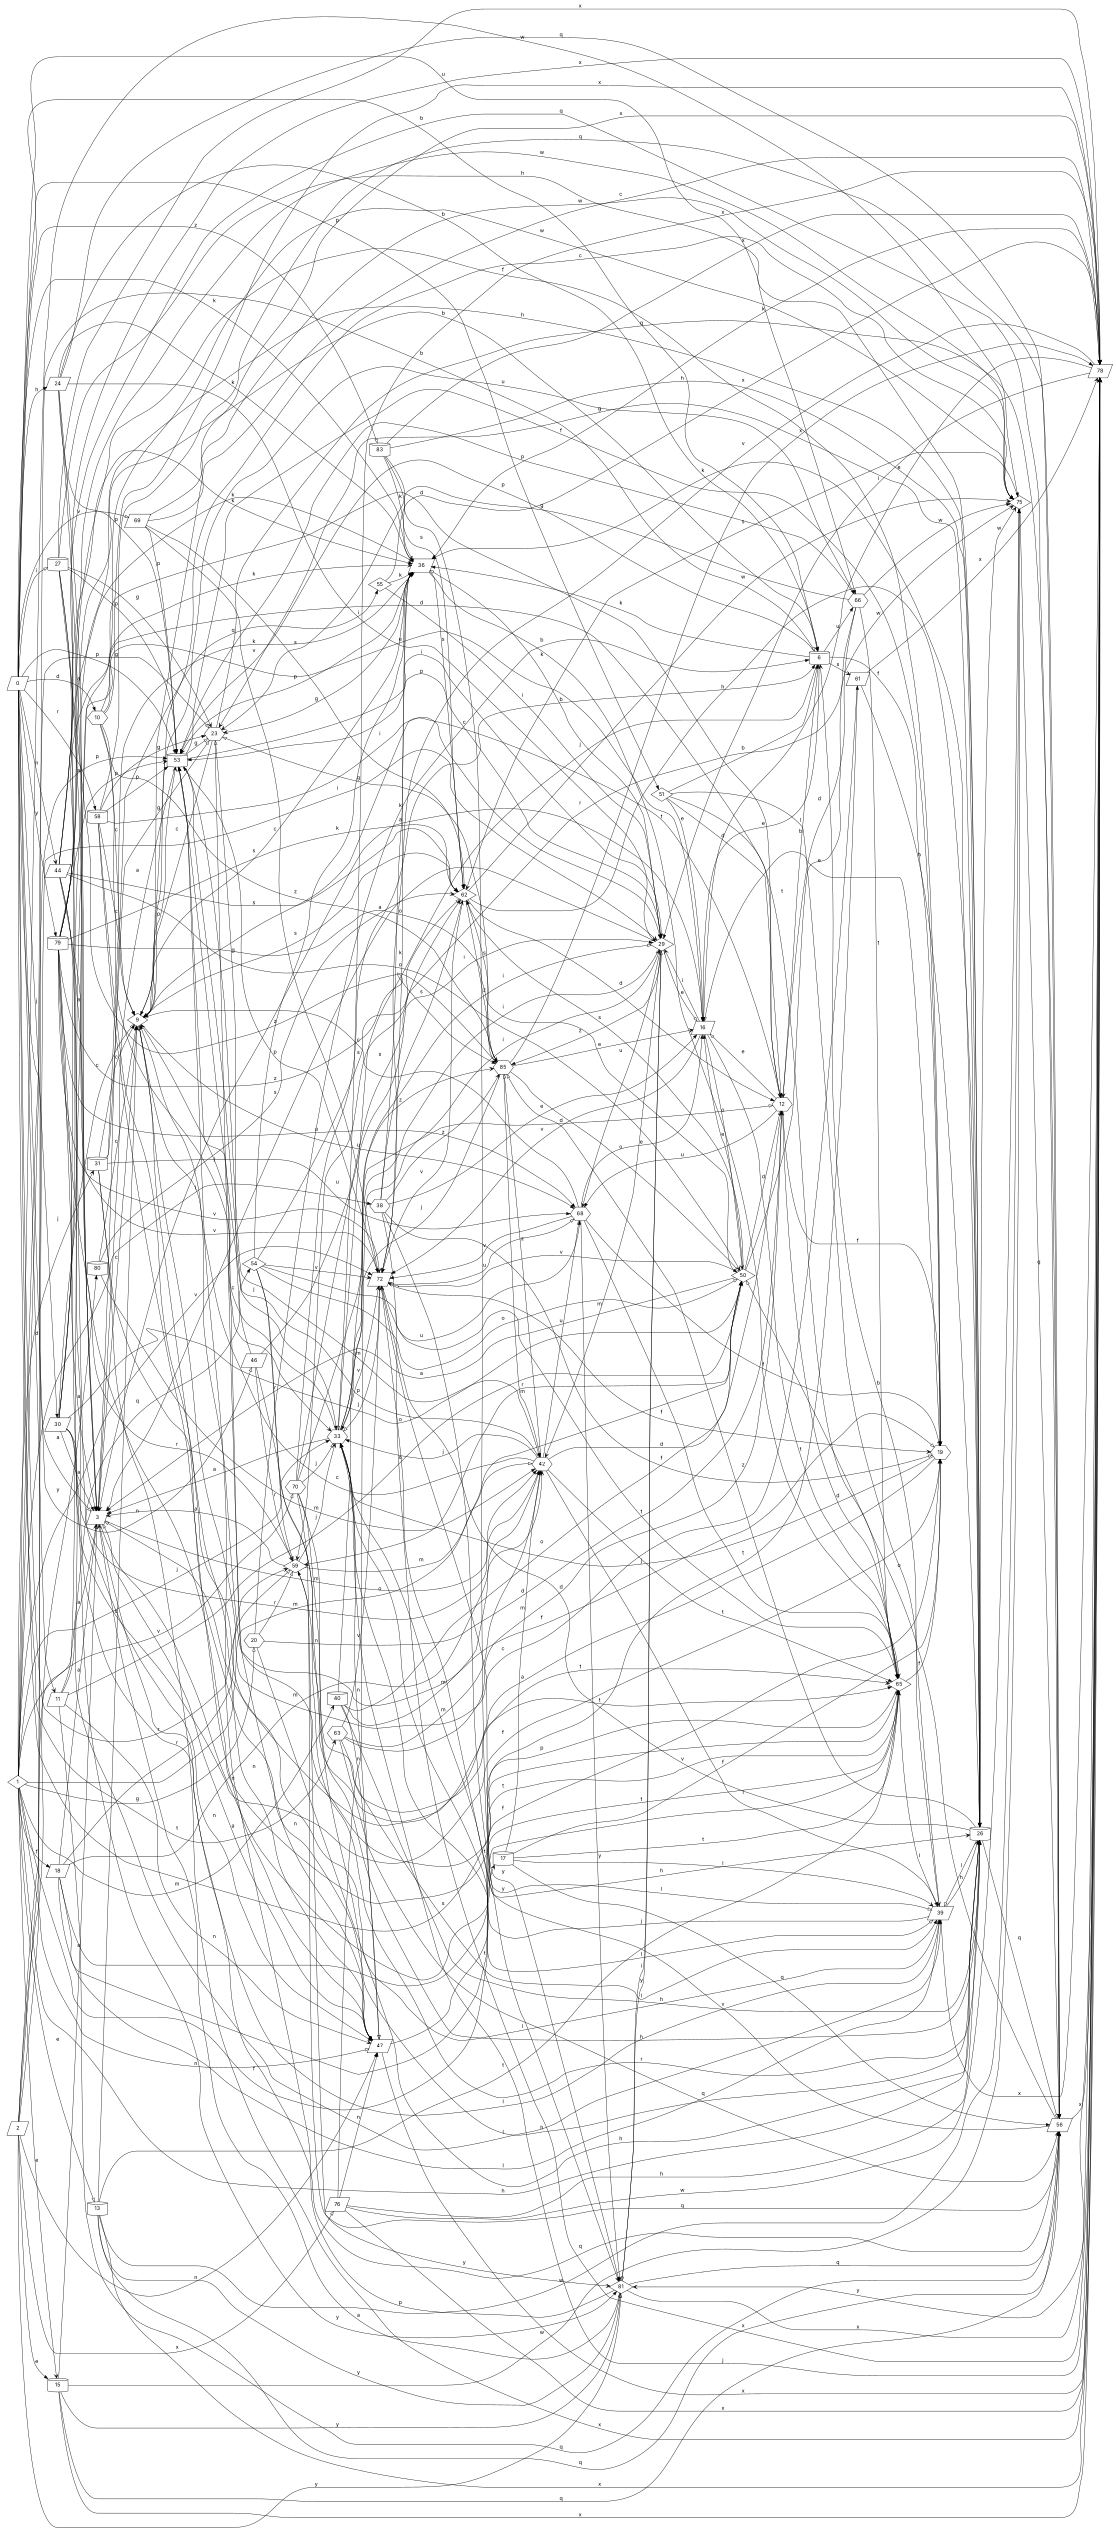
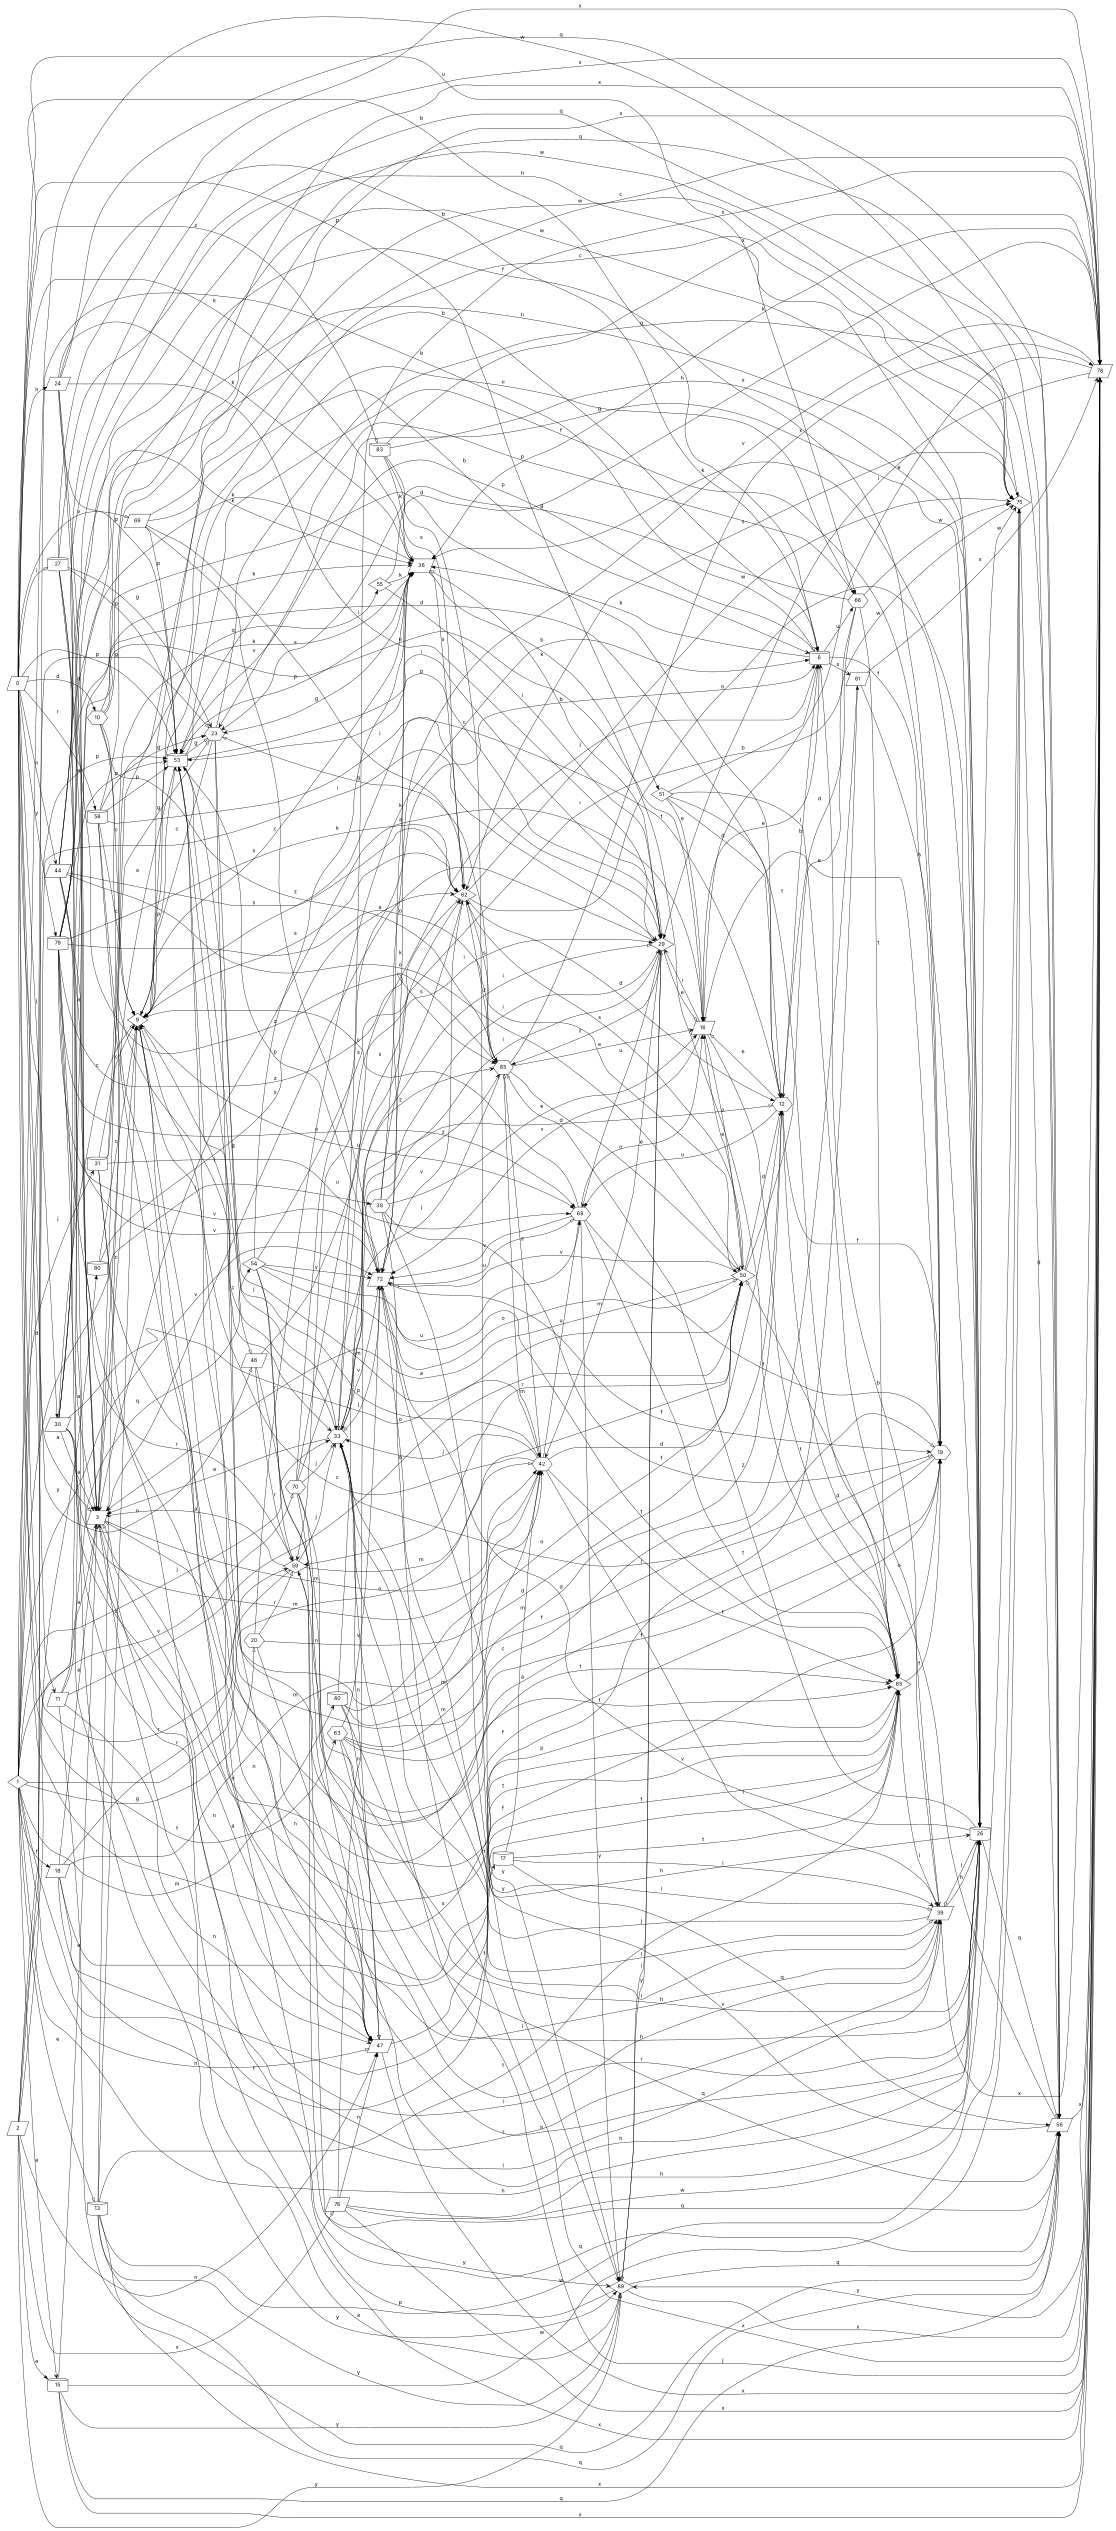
  strict digraph {
    fontname=Inter
    rankdir=LR
    node [fontname=Inter shape=parallelogram]
    edge [arrowhead=normal fontname=Inter]
    0
    3
    6 [shape=cylinder]
    10 [shape=hexagon]
    11
    24
    27 [shape=cylinder]
    30
    36
    44
    46
    51 [shape=diamond]
    53 [shape=cylinder]
    58 [shape=cylinder]
    59 [shape=diamond]
    61
    63 [shape=hexagon]
    66 [shape=hexagon]
    69
    79 [shape=cylinder]
    83 [shape=cylinder]
    9 [shape=diamond]
    42 [shape=hexagon]
    55 [shape=diamond]
    56
    65 [shape=diamond]
    33 [shape=hexagon]
    16
    19 [shape=hexagon]
    78
    85 [shape=hexagon]
    47
    50 [shape=diamond]
    75 [shape=diamond]
    29 [shape=diamond]
    23 [shape=hexagon]
    26 [shape=cylinder]
    12 [shape=hexagon]
    39
    62 [shape=diamond]
    72
-   81 [shape=diamond]
+   81 [shape=diamond label=89]
    68 [shape=hexagon]
    1 [shape=diamond]
    13 [shape=cylinder]
    15 [shape=cylinder]
    17 [shape=cylinder]
    18
    20 [shape=hexagon]
    31 [shape=cylinder]
    38 [shape=hexagon]
    40 [shape=cylinder]
    70 [shape=hexagon]
    2
    54 [shape=diamond]
    76
    80 [shape=cylinder]
    0 -> 3 [arrowhead=onormal label=a]
    0 -> 6 [arrowhead=vee label=b]
    0 -> 10 [label=d]
    0 -> 11 [arrowhead=vee label=d]
    0 -> 24 [label=h]
    0 -> 27 [arrowhead=onormal label=i]
    0 -> 30 [label=j]
    0 -> 36 [arrowhead=vee label=k]
    0 -> 44 [arrowhead=vee label=n]
    0 -> 46 [arrowhead=onormal label=n]
    0 -> 51 [label=p]
    0 -> 53 [label=p]
    0 -> 58 [label=r]
    0 -> 59 [arrowhead=vee label=r]
    0 -> 61 [label=s]
    0 -> 63 [arrowhead=vee label=t]
    0 -> 66 [label=u]
    0 -> 69 [arrowhead=onormal label=v]
    0 -> 79 [label=y]
    0 -> 83 [arrowhead=onormal label=z]
    3 -> 9 [arrowhead=vee label=c]
    3 -> 42 [label=m]
    3 -> 55 [label=q]
    3 -> 56 [arrowhead=vee label=q]
    3 -> 65 [arrowhead=vee label=t]
    6 -> 36 [label=k]
    6 -> 53 [label=p]
    6 -> 61 [arrowhead=vee label=s]
    6 -> 66 [label=u]
    6 -> 33 [arrowhead=onormal label=j]
    6 -> 16 [arrowhead=onormal label=e]
    6 -> 19 [label=f]
    10 -> 36 [arrowhead=vee label=k]
    10 -> 9 [label=c]
    10 -> 33 [arrowhead=vee label=j]
    10 -> 16 [label=e]
    10 -> 78 [arrowhead=onormal label=x]
    10 -> 85 [arrowhead=vee label=z]
    11 -> 3 [arrowhead=vee label=a]
    11 -> 56 [label=q]
    11 -> 47 [arrowhead=vee label=n]
    11 -> 50 [arrowhead=vee label=o]
    11 -> 75 [label=w]
    24 -> 3 [arrowhead=vee label=a]
    24 -> 6 [arrowhead=onormal label=b]
    24 -> 36 [arrowhead=vee label=k]
    24 -> 53 [label=p]
    24 -> 56 [arrowhead=onormal label=q]
    24 -> 65 [arrowhead=vee label=t]
    24 -> 29 [arrowhead=vee label=i]
    27 -> 3 [arrowhead=onormal label=a]
    27 -> 53 [arrowhead=onormal label=p]
    27 -> 78 [arrowhead=vee label=x]
    27 -> 85 [arrowhead=vee label=z]
    27 -> 47 [label=n]
    27 -> 23 [arrowhead=vee label=g]
    27 -> 26 [label=h]
    30 -> 3 [label=a]
    30 -> 6 [label=b]
    30 -> 9 [arrowhead=onormal label=c]
    30 -> 42 [arrowhead=vee label=m]
    30 -> 19 [arrowhead=vee label=f]
    30 -> 50 [arrowhead=vee label=o]
    30 -> 26 [label=h]
    30 -> 12 [arrowhead=onormal label=d]
    30 -> 39 [label=l]
    36 -> 53 [arrowhead=vee label=p]
    36 -> 9 [arrowhead=vee label=c]
    36 -> 65 [label=t]
    36 -> 23 [arrowhead=vee label=g]
    36 -> 62 [label=s]
    44 -> 3 [label=a]
    44 -> 36 [label=k]
    44 -> 56 [arrowhead=vee label=q]
    44 -> 78 [label=x]
    44 -> 50 [arrowhead=vee label=o]
    44 -> 39 [arrowhead=vee label=l]
    44 -> 62 [label=s]
    44 -> 72 [label=v]
    46 -> 59 [arrowhead=onormal label=r]
    46 -> 65 [arrowhead=vee label=t]
    46 -> 29 [label=i]
-   46 -> 23 [arrowhead=onormal label=g]
+   23 -> 46 [arrowhead=onormal label=g]
    51 -> 6 [label=b]
    51 -> 65 [label=t]
    51 -> 16 [arrowhead=onormal label=e]
    51 -> 12 [label=d]
    51 -> 39 [arrowhead=vee label=l]
    53 -> 3 [arrowhead=vee label=a]
    53 -> 42 [label=m]
    53 -> 33 [label=j]
    53 -> 19 [arrowhead=onormal label=f]
    53 -> 29 [label=i]
    53 -> 23 [arrowhead=onormal label=g]
    58 -> 53 [label=p]
    58 -> 9 [label=c]
    58 -> 56 [label=q]
    58 -> 47 [label=n]
    58 -> 29 [label=i]
    58 -> 23 [label=g]
    58 -> 39 [arrowhead=onormal label=l]
    59 -> 3 [arrowhead=vee label=a]
    59 -> 42 [arrowhead=onormal label=m]
    59 -> 56 [label=q]
    59 -> 33 [arrowhead=vee label=j]
    61 -> 9 [arrowhead=onormal label=c]
    61 -> 78 [arrowhead=vee label=x]
    61 -> 26 [arrowhead=onormal label=h]
    63 -> 42 [arrowhead=vee label=m]
    63 -> 56 [arrowhead=vee label=q]
    63 -> 12 [arrowhead=vee label=d]
    63 -> 39 [label=l]
    63 -> 72 [arrowhead=onormal label=v]
    66 -> 53 [label=p]
    66 -> 59 [arrowhead=vee label=r]
    66 -> 65 [arrowhead=vee label=t]
    66 -> 75 [label=w]
    66 -> 23 [arrowhead=vee label=g]
    66 -> 12 [arrowhead=vee label=d]
    69 -> 53 [label=p]
    69 -> 78 [arrowhead=vee label=x]
    69 -> 75 [arrowhead=vee label=w]
    69 -> 62 [label=s]
    69 -> 72 [arrowhead=onormal label=v]
    79 -> 3 [label=a]
    79 -> 36 [arrowhead=vee label=k]
    79 -> 53 [arrowhead=vee label=p]
    79 -> 59 [arrowhead=vee label=r]
    79 -> 19 [label=f]
    79 -> 85 [label=z]
    79 -> 50 [label=o]
    79 -> 75 [arrowhead=vee label=w]
    79 -> 12 [arrowhead=vee label=d]
    79 -> 62 [label=s]
    79 -> 72 [arrowhead=vee label=v]
    79 -> 81 [label=y]
    79 -> 68 [label=u]
    83 -> 36 [arrowhead=onormal label=k]
    83 -> 78 [arrowhead=onormal label=x]
    83 -> 26 [arrowhead=onormal label=h]
    83 -> 62 [arrowhead=onormal label=s]
    83 -> 81 [label=y]
    9 -> 53 [arrowhead=vee label=p]
    9 -> 66 [label=u]
    9 -> 19 [arrowhead=onormal label=f]
    9 -> 47 [arrowhead=onormal label=n]
    9 -> 62 [arrowhead=vee label=s]
    9 -> 68 [label=u]
    42 -> 53 [arrowhead=onormal label=p]
    42 -> 9 [label=c]
    42 -> 65 [label=t]
    42 -> 33 [label=j]
    42 -> 85 [arrowhead=onormal label=z]
    42 -> 12 [arrowhead=onormal label=d]
    42 -> 39 [label=l]
    42 -> 68 [arrowhead=onormal label=u]
    55 -> 36 [label=k]
    55 -> 78 [arrowhead=vee label=x]
    55 -> 29 [arrowhead=vee label=i]
    56 -> 78 [label=x]
    56 -> 50 [arrowhead=onormal label=o]
    56 -> 72 [arrowhead=vee label=v]
    65 -> 53 [arrowhead=vee label=p]
    65 -> 19 [arrowhead=vee label=f]
    65 -> 12 [arrowhead=onormal label=d]
    65 -> 39 [arrowhead=onormal label=l]
    33 -> 3 [label=a]
    33 -> 9 [arrowhead=vee label=c]
    33 -> 78 [arrowhead=onormal label=x]
    33 -> 47 [arrowhead=onormal label=n]
    33 -> 29 [arrowhead=onormal label=i]
    33 -> 26 [arrowhead=vee label=h]
    33 -> 12 [arrowhead=onormal label=d]
    33 -> 39 [arrowhead=onormal label=l]
    33 -> 72 [arrowhead=vee label=v]
    16 -> 3 [arrowhead=vee label=a]
    16 -> 65 [label=t]
    16 -> 50 [arrowhead=vee label=o]
    16 -> 29 [arrowhead=vee label=i]
    16 -> 72 [label=v]
    19 -> 3 [arrowhead=onormal label=a]
    19 -> 33 [label=j]
    19 -> 16 [arrowhead=onormal label=e]
    78 -> 36 [label=k]
    78 -> 9 [arrowhead=onormal label=c]
    78 -> 33 [label=j]
    78 -> 16 [label=e]
    78 -> 29 [label=i]
    78 -> 72 [label=v]
    78 -> 81 [arrowhead=vee label=y]
    85 -> 42 [label=m]
    85 -> 33 [label=j]
    85 -> 16 [arrowhead=vee label=e]
    85 -> 78 [label=x]
    85 -> 50 [arrowhead=onormal label=o]
    85 -> 23 [arrowhead=onormal label=g]
    85 -> 62 [arrowhead=onormal label=s]
    47 -> 3 [arrowhead=onormal label=a]
    47 -> 65 [arrowhead=vee label=t]
    47 -> 78 [arrowhead=onormal label=x]
    50 -> 3 [arrowhead=vee label=a]
    50 -> 59 [arrowhead=vee label=r]
    50 -> 16 [label=e]
    50 -> 75 [arrowhead=vee label=w]
    50 -> 12 [arrowhead=onormal label=d]
    50 -> 62 [label=s]
    50 -> 72 [arrowhead=vee label=v]
    75 -> 9 [label=c]
    75 -> 56 [label=q]
    75 -> 62 [arrowhead=vee label=s]
    29 -> 3 [arrowhead=vee label=a]
    29 -> 36 [arrowhead=onormal label=k]
    29 -> 53 [label=p]
    29 -> 42 [arrowhead=vee label=m]
    29 -> 16 [arrowhead=onormal label=e]
    29 -> 85 [label=z]
    29 -> 81 [arrowhead=onormal label=y]
    29 -> 68 [arrowhead=vee label=u]
    23 -> 9 [label=c]
    23 -> 56 [label=q]
    23 -> 47 [label=n]
    26 -> 36 [arrowhead=vee label=k]
    26 -> 59 [label=r]
    26 -> 56 [arrowhead=onormal label=q]
    26 -> 85 [arrowhead=onormal label=z]
    26 -> 75 [arrowhead=vee label=w]
    26 -> 23 [arrowhead=vee label=g]
    26 -> 39 [arrowhead=onormal label=l]
    26 -> 72 [arrowhead=onormal label=v]
    12 -> 6 [arrowhead=vee label=b]
    12 -> 9 [arrowhead=onormal label=c]
    12 -> 16 [arrowhead=onormal label=e]
    12 -> 19 [arrowhead=vee label=f]
    12 -> 68 [label=u]
    39 -> 6 [arrowhead=vee label=b]
    39 -> 33 [arrowhead=vee label=j]
    39 -> 78 [arrowhead=onormal label=x]
    39 -> 26 [arrowhead=vee label=h]
    62 -> 85 [arrowhead=vee label=z]
    62 -> 75 [arrowhead=vee label=w]
    62 -> 26 [arrowhead=vee label=h]
    62 -> 12 [label=d]
    62 -> 72 [arrowhead=vee label=v]
    72 -> 36 [arrowhead=vee label=k]
    72 -> 53 [label=p]
    72 -> 65 [arrowhead=onormal label=t]
    72 -> 33 [arrowhead=onormal label=j]
    72 -> 19 [arrowhead=vee label=f]
    72 -> 39 [arrowhead=onormal label=l]
    72 -> 68 [arrowhead=onormal label=u]
    81 -> 3 [arrowhead=vee label=a]
    81 -> 53 [label=p]
    81 -> 56 [arrowhead=onormal label=q]
    81 -> 78 [label=x]
    81 -> 29 [arrowhead=onormal label=i]
    68 -> 9 [arrowhead=onormal label=c]
    68 -> 65 [arrowhead=vee label=t]
    68 -> 16 [label=e]
    68 -> 19 [arrowhead=onormal label=f]
    68 -> 72 [label=v]
    68 -> 81 [arrowhead=vee label=y]
    1 -> 53 [label=p]
    1 -> 33 [label=j]
    1 -> 47 [arrowhead=onormal label=n]
    1 -> 50 [arrowhead=onormal label=o]
    1 -> 75 [label=w]
    1 -> 23 [arrowhead=onormal label=g]
    1 -> 26 [arrowhead=vee label=h]
    1 -> 72 [label=v]
    1 -> 13 [arrowhead=onormal label=e]
    1 -> 15 [arrowhead=vee label=e]
    1 -> 17 [arrowhead=vee label=f]
    1 -> 18 [label=f]
    1 -> 20 [arrowhead=onormal label=g]
    1 -> 31 [arrowhead=vee label=j]
    1 -> 38 [label=l]
    1 -> 40 [arrowhead=vee label=m]
    1 -> 70 [arrowhead=onormal label=v]
+   13 -> 6 [arrowhead=vee label=b]
    13 -> 9 [arrowhead=vee label=c]
    13 -> 56 [arrowhead=onormal label=q]
    13 -> 65 [label=t]
    13 -> 78 [arrowhead=vee label=x]
    13 -> 75 [label=w]
    13 -> 81 [arrowhead=onormal label=y]
    15 -> 3 [arrowhead=onormal label=a]
    15 -> 56 [arrowhead=vee label=q]
    15 -> 78 [arrowhead=vee label=x]
    15 -> 75 [arrowhead=onormal label=w]
    15 -> 81 [arrowhead=onormal label=y]
    17 -> 42 [arrowhead=vee label=m]
    17 -> 56 [label=q]
    17 -> 65 [label=t]
-   17 -> 19 [label=f]
+   63 -> 19 [label=f]
    17 -> 39 [arrowhead=vee label=l]
    18 -> 3 [arrowhead=onormal label=a]
    18 -> 59 [arrowhead=onormal label=r]
    18 -> 42 [label=m]
    18 -> 65 [arrowhead=vee label=t]
    18 -> 19 [arrowhead=onormal label=f]
    18 -> 39 [label=l]
    20 -> 6 [label=b]
    20 -> 59 [arrowhead=onormal label=r]
    20 -> 26 [arrowhead=vee label=h]
    20 -> 12 [arrowhead=vee label=d]
    31 -> 36 [label=k]
    31 -> 9 [label=c]
    31 -> 78 [arrowhead=vee label=x]
    31 -> 23 [arrowhead=onormal label=g]
    31 -> 26 [arrowhead=onormal label=h]
    31 -> 68 [label=u]
    38 -> 36 [arrowhead=vee label=k]
    38 -> 16 [label=e]
    38 -> 19 [arrowhead=onormal label=f]
    38 -> 78 [arrowhead=vee label=x]
    38 -> 85 [arrowhead=vee label=z]
    38 -> 62 [arrowhead=vee label=s]
    38 -> 81 [arrowhead=vee label=y]
    40 -> 42 [arrowhead=vee label=m]
    40 -> 47 [arrowhead=onormal label=n]
    40 -> 50 [label=o]
    40 -> 29 [arrowhead=onormal label=i]
    40 -> 26 [arrowhead=vee label=h]
    70 -> 6 [label=b]
    70 -> 65 [label=t]
    70 -> 33 [arrowhead=onormal label=j]
    70 -> 85 [arrowhead=vee label=z]
    70 -> 26 [arrowhead=onormal label=h]
    70 -> 62 [label=s]
    70 -> 81 [arrowhead=vee label=y]
    2 -> 6 [arrowhead=onormal label=b]
    2 -> 47 [label=n]
    2 -> 29 [arrowhead=vee label=i]
    2 -> 81 [arrowhead=onormal label=y]
    2 -> 15 [label=e]
    2 -> 54 [label=q]
    2 -> 76 [arrowhead=onormal label=x]
    2 -> 80 [label=y]
    54 -> 36 [arrowhead=onormal label=k]
    54 -> 59 [arrowhead=onormal label=r]
    54 -> 47 [arrowhead=vee label=n]
    54 -> 50 [arrowhead=onormal label=o]
    54 -> 62 [arrowhead=onormal label=s]
    54 -> 72 [arrowhead=vee label=v]
    54 -> 68 [label=u]
    76 -> 78 [arrowhead=vee label=x]
    76 -> 47 [label=n]
    76 -> 75 [label=w]
    76 -> 29 [arrowhead=vee label=i]
    76 -> 26 [arrowhead=onormal label=h]
    80 -> 9 [label=c]
-   80 -> 42 [label=m]
    80 -> 62 [arrowhead=vee label=s]
  }
